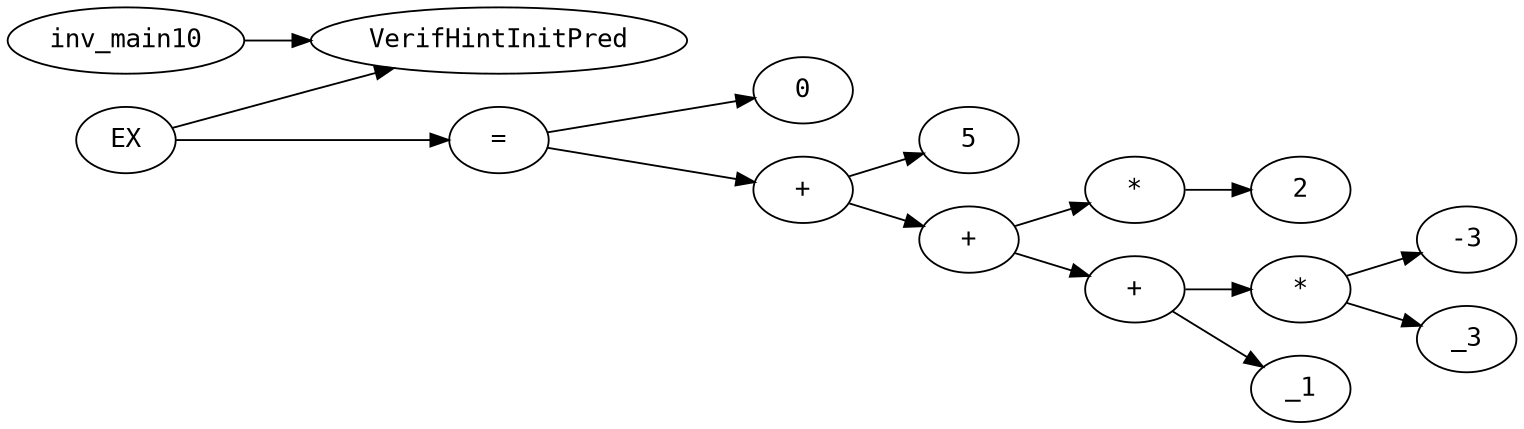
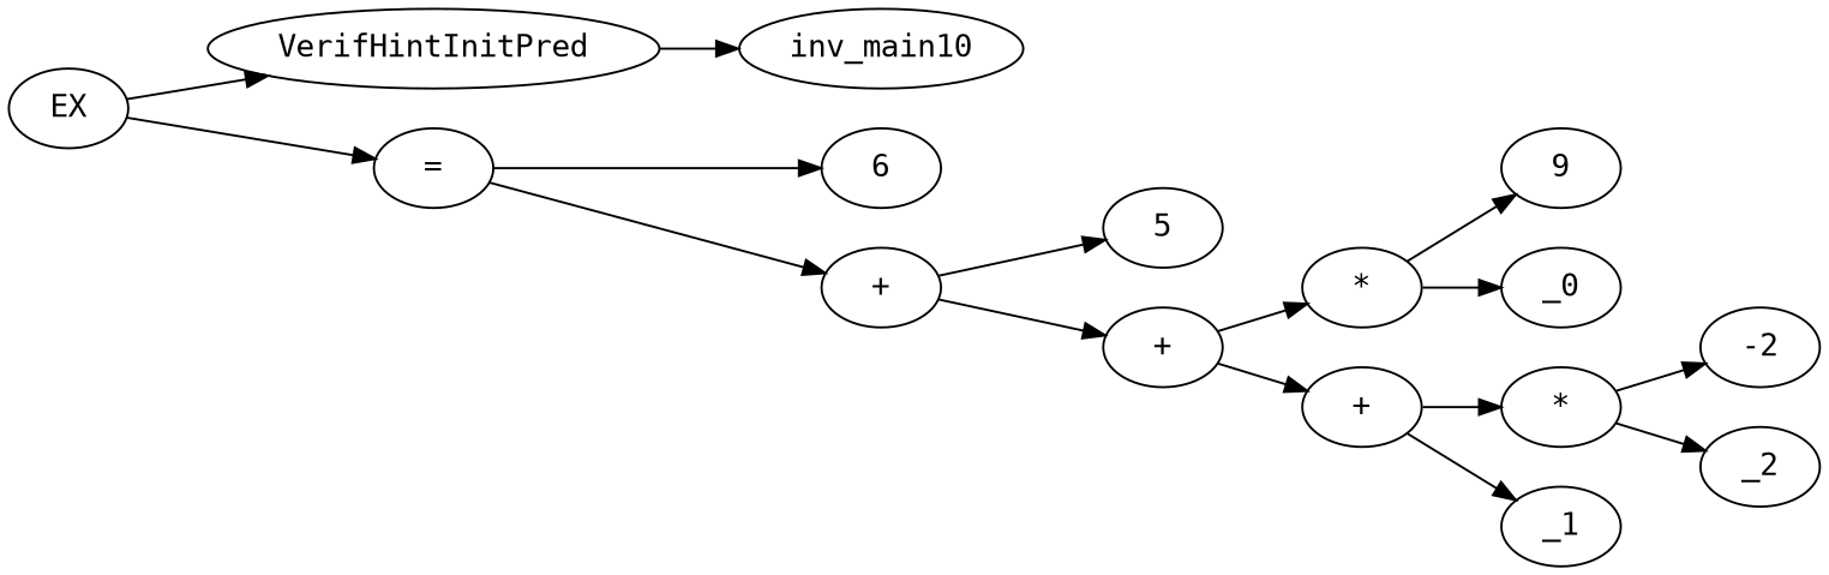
  digraph {
    fontname="DejaVu Sans Mono"
    rankdir=LR
    node [fontname="DejaVu Sans Mono"]
    edge [fontname="DejaVu Sans Mono"]
    n1 [label=inv_main10]
    n2 [label=VerifHintInitPred]
    n3 [label=EX]
    n4 [label="="]
-   n5 [label=0]
+   n5 [label=6]
    n6 [label="+"]
    n7 [label=5]
    n8 [label="+"]
    n9 [label="*"]
    n10 [label="+"]
-   n11 [label=2]
+   n11 [label=9]
+   n12 [label=_0]
    n13 [label="*"]
    n14 [label=_1]
-   n15 [label=-3]
-   n16 [label=_3]
-   n1 -> n2
+   n15 [label=-2]
+   n16 [label=_2]
+   n2 -> n1
    n3 -> n2
    n3 -> n4
    n4 -> n5
    n4 -> n6
    n6 -> n7
    n6 -> n8
    n8 -> n9
    n8 -> n10
    n9 -> n11
+   n9 -> n12
    n10 -> n13
    n10 -> n14
    n13 -> n15
    n13 -> n16
  }
